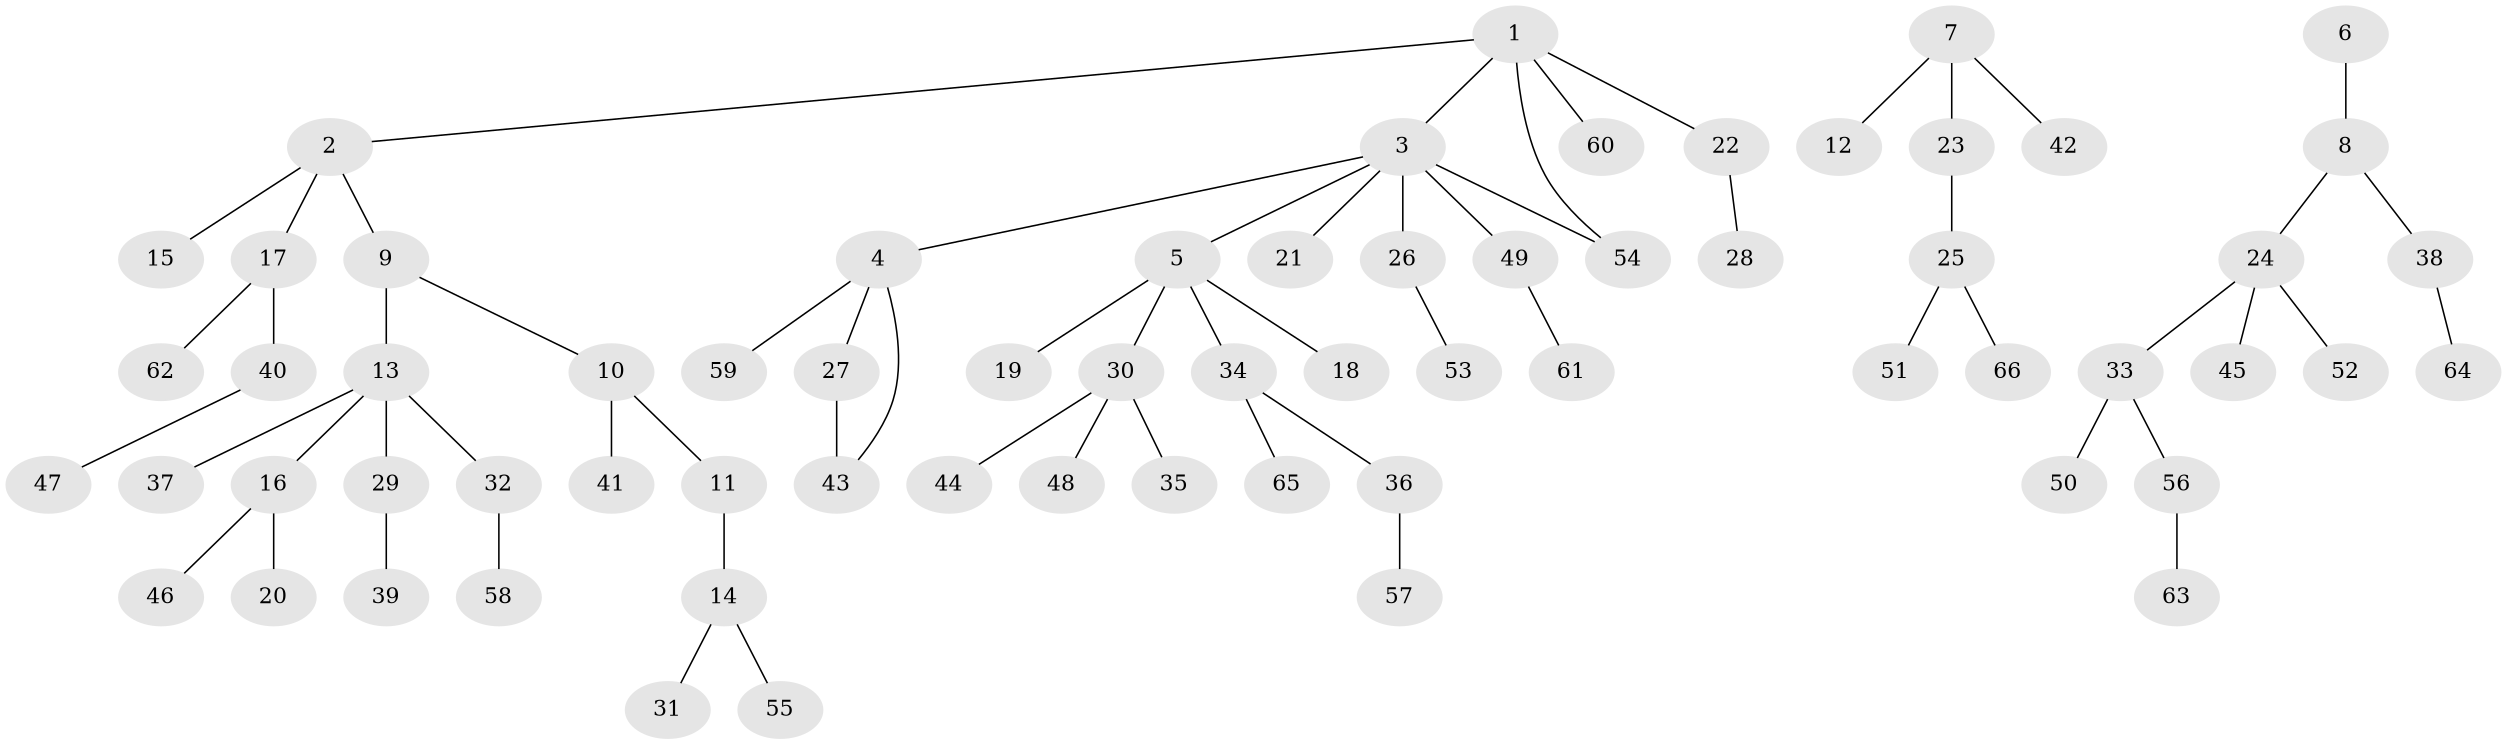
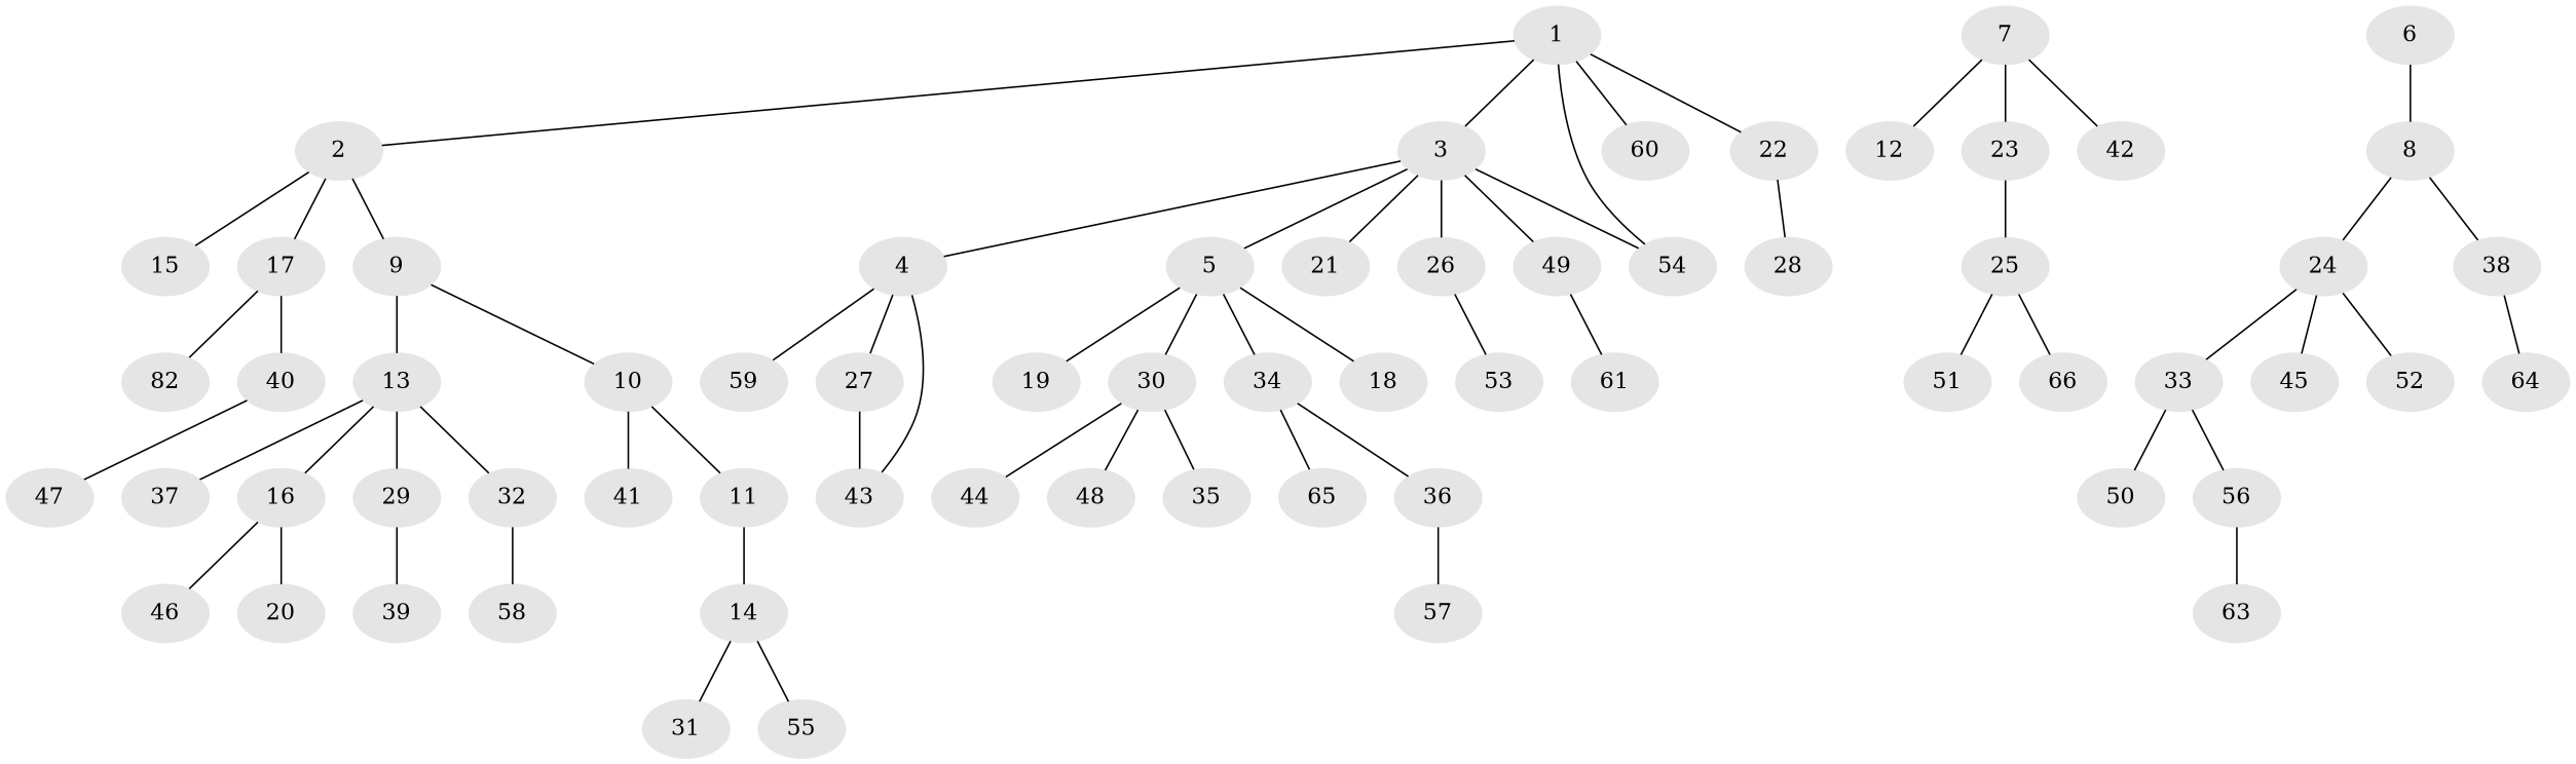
  graph {
    node [color=gray90 style=filled]
    1
    2
    3
    22
    60
    54
    9
    15
    17
    4
    5
    21
    26
    49
    7
    12
    23
    42
    28
    10
    13
    40
-   62
+   62 [label=82]
    27
    59
    43
    18
    19
    30
    34
    53
    61
    6
    8
    35
    44
    48
    36
    65
    24
    38
    25
    33
    45
    52
    64
    11
    41
    16
    29
    32
    37
    14
    31
    55
    20
    46
    39
    58
    47
    51
    66
    50
    56
    63
    57
    1 -- 2
    1 -- 3
    1 -- 22
    1 -- 60
    1 -- 54
    2 -- 9
    2 -- 15
    2 -- 17
    3 -- 54
    3 -- 4
    3 -- 5
    3 -- 21
    3 -- 26
    3 -- 49
    22 -- 28
    9 -- 10
    9 -- 13
    17 -- 40
    17 -- 62
    4 -- 27
    4 -- 59
    4 -- 43
    5 -- 18
    5 -- 19
    5 -- 30
    5 -- 34
    26 -- 53
    49 -- 61
    7 -- 12
    7 -- 23
    7 -- 42
    23 -- 25
    10 -- 11
    10 -- 41
    13 -- 16
    13 -- 29
    13 -- 32
    13 -- 37
    40 -- 47
    27 -- 43
    30 -- 35
    30 -- 44
    30 -- 48
    34 -- 36
    34 -- 65
    6 -- 8
    8 -- 24
    8 -- 38
    36 -- 57
    24 -- 33
    24 -- 45
    24 -- 52
    38 -- 64
    25 -- 51
    25 -- 66
    33 -- 50
    33 -- 56
    11 -- 14
    16 -- 20
    16 -- 46
    29 -- 39
    32 -- 58
    14 -- 31
    14 -- 55
    56 -- 63
  }
